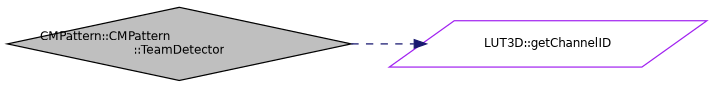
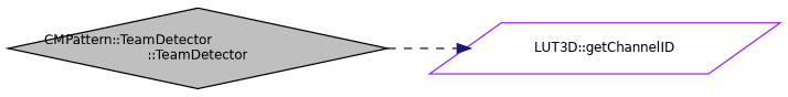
  digraph {
    rankdir=LR
    node [fontname=Helvetica fontsize=10 style=filled]
-   n1 [color=black fillcolor=grey75 fontcolor=black height=0.2 label="CMPattern::CMPattern\l::TeamDetector" shape=diamond width=0.4]
+   n1 [color=black fillcolor=grey75 fontcolor=black height=0.2 label="CMPattern::TeamDetector\l::TeamDetector" shape=diamond width=0.4]
    n2 [color=purple fillcolor=white height=0.2 label="LUT3D::getChannelID" shape=parallelogram width=0.4]
    n1 -> n2 [color=midnightblue fontname=Helvetica fontsize=10 labelfontname=Helvetica labelfontsize=10 style=dashed]
  }
